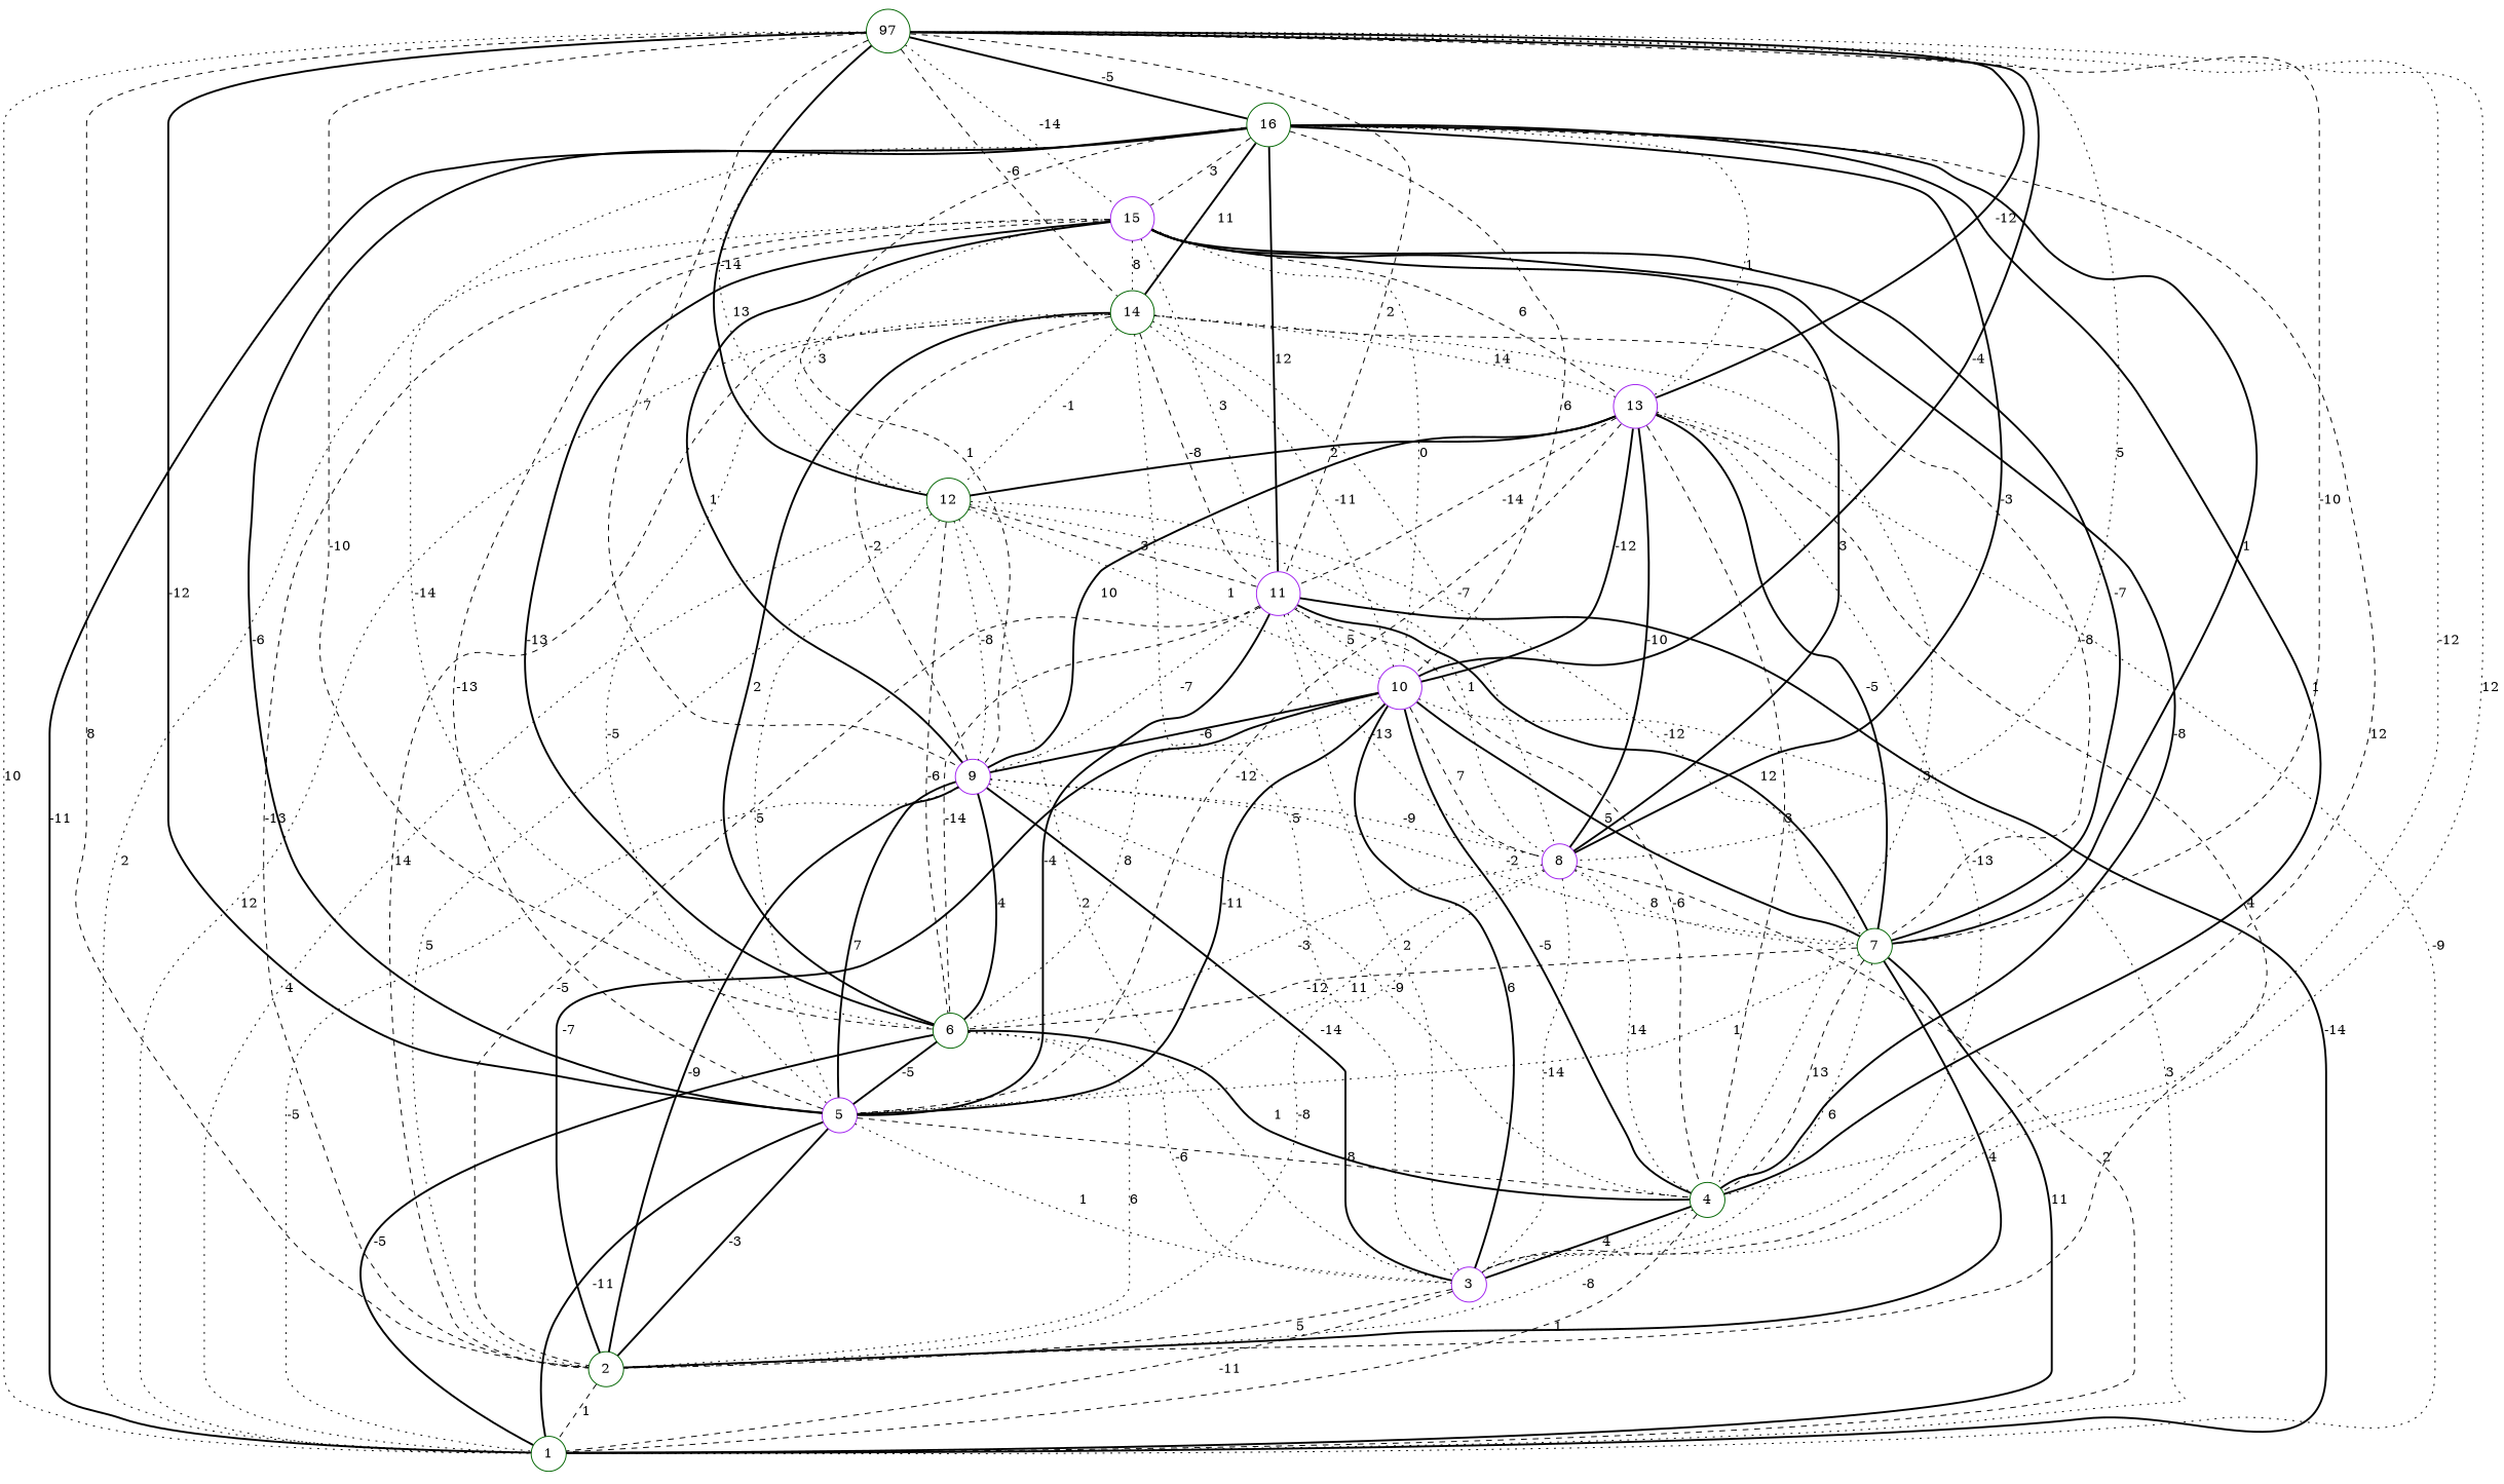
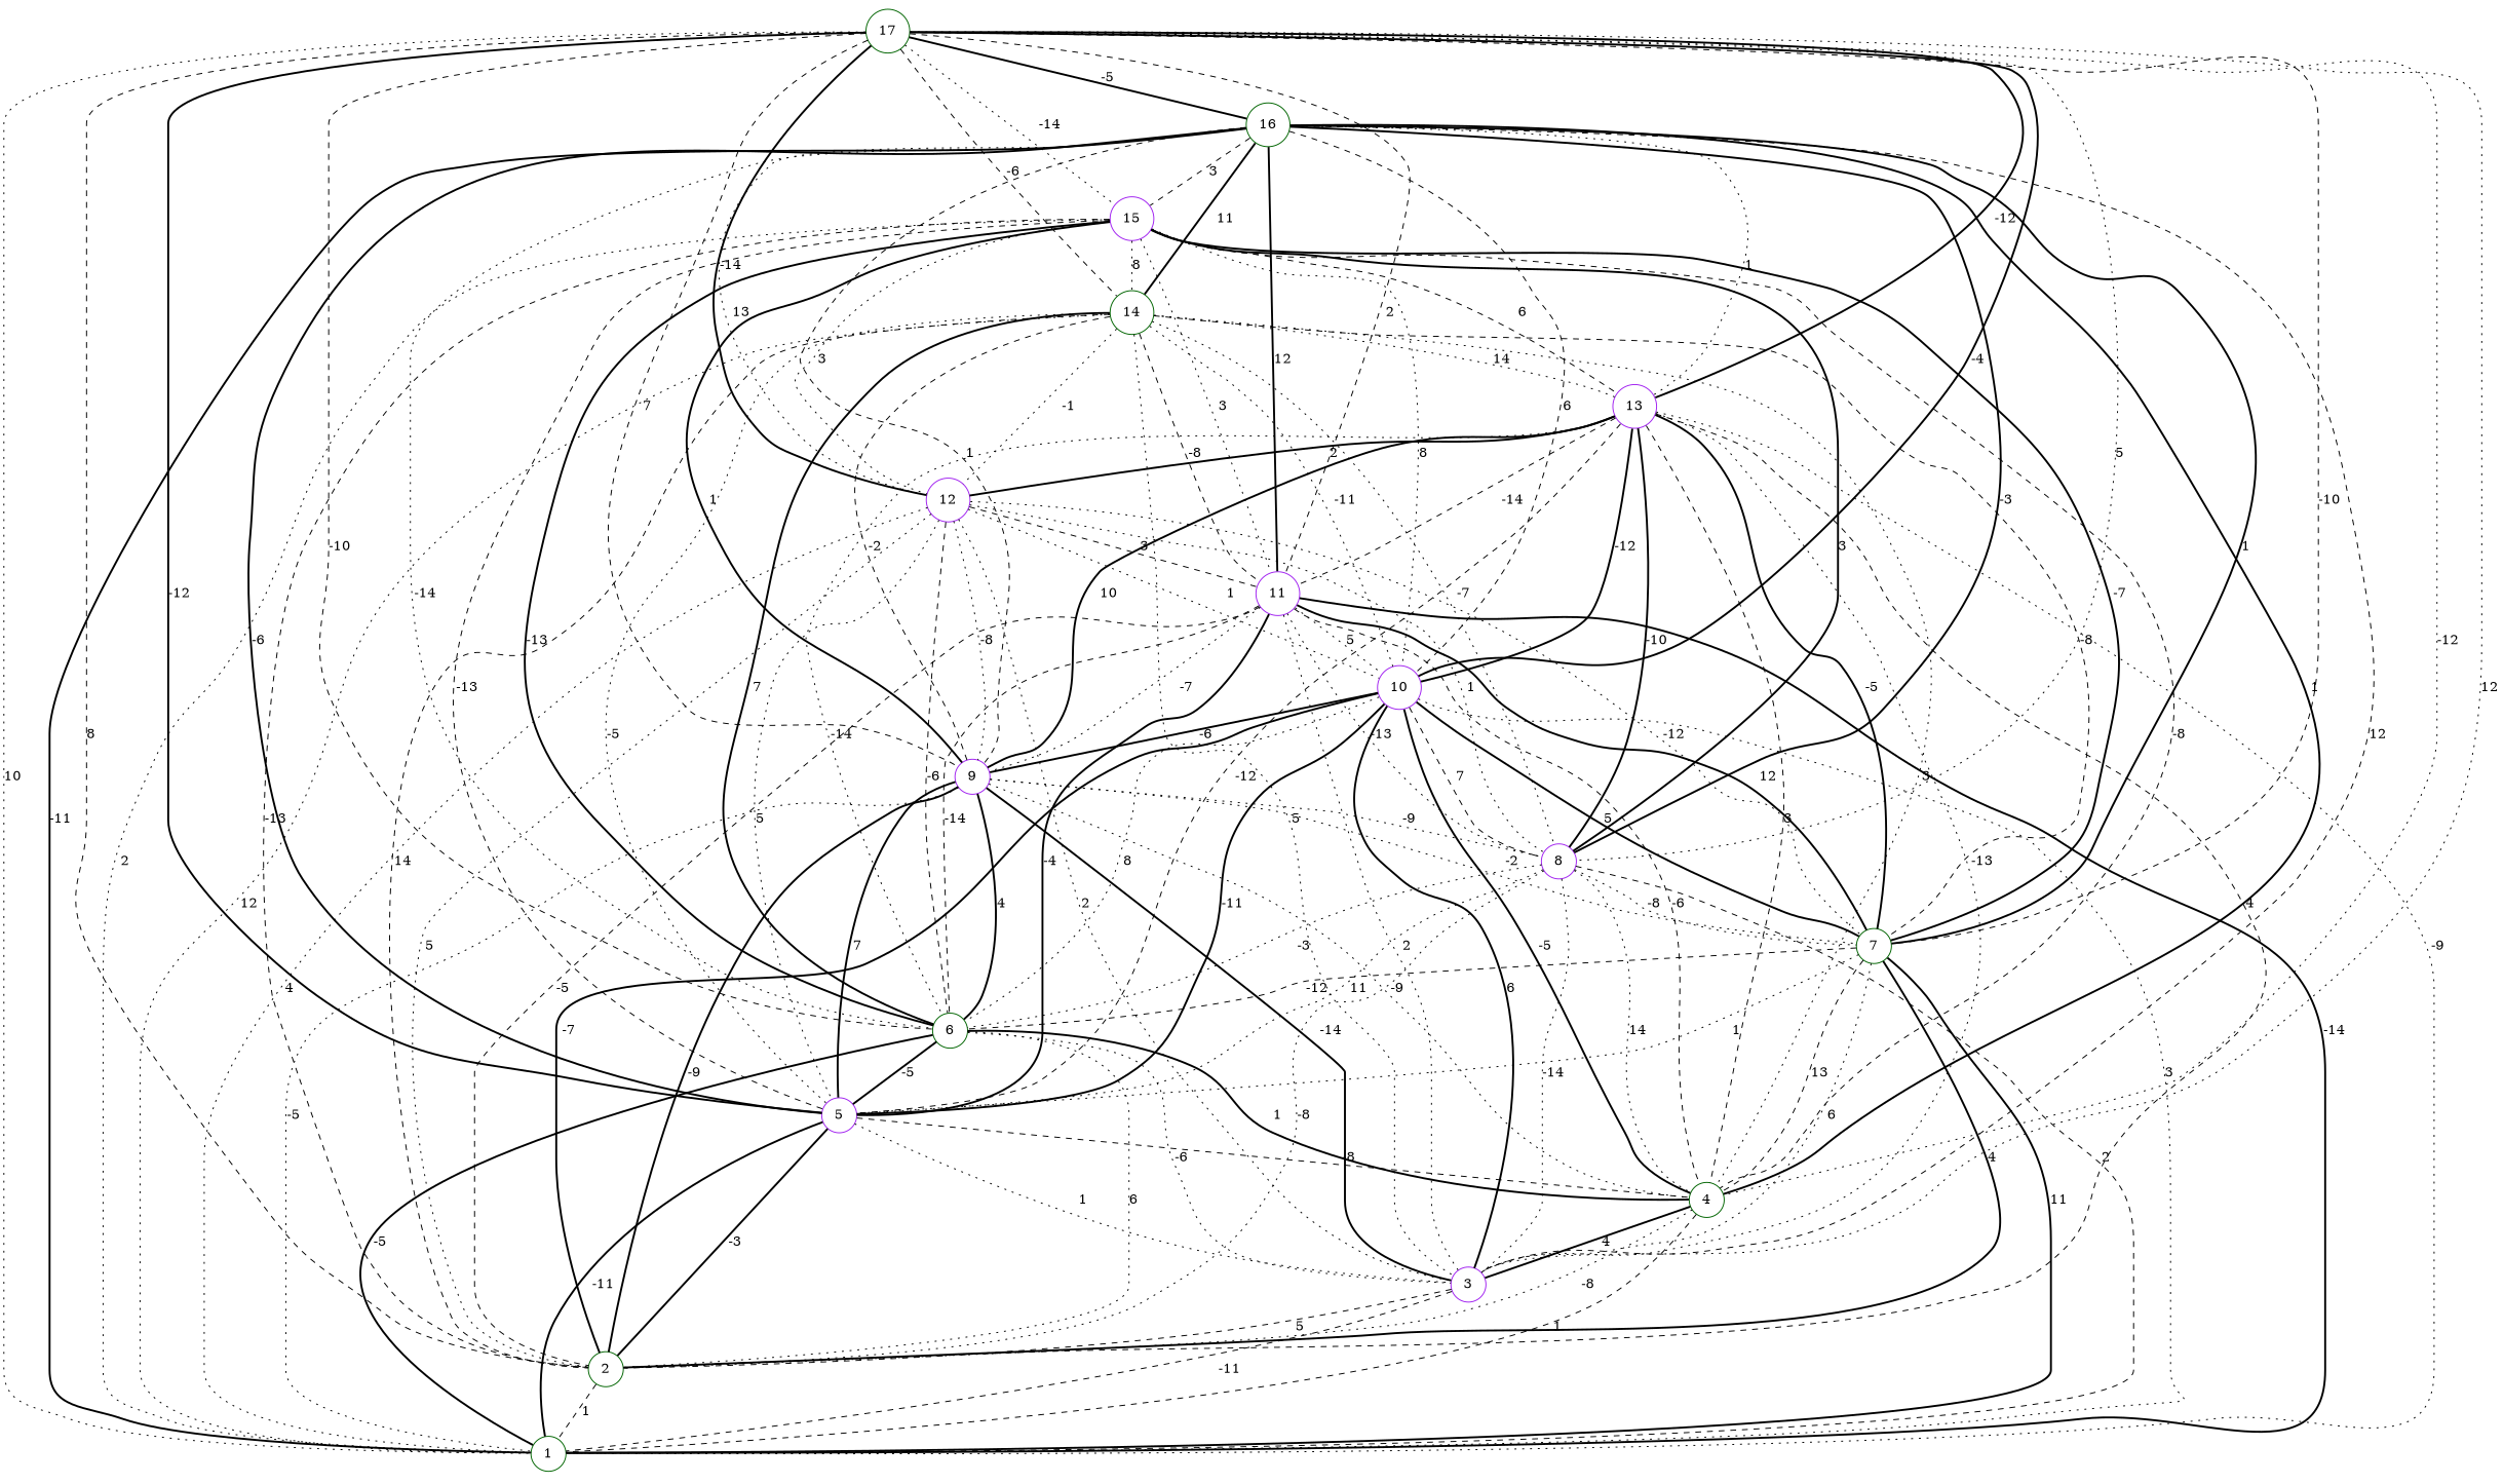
  graph {
    fontname="Helvetica,Arial,sans-serif"
    node [color=purple shape=circle]
    edge [style=dotted]
-   17 [color=darkgreen label=97]
+   17 [color=darkgreen]
    1 [color=darkgreen]
    2 [color=darkgreen]
    3
    4 [color=darkgreen]
    5
    6 [color=darkgreen]
    7 [color=darkgreen]
    8
    9
    10
    11
-   12 [color=darkgreen]
+   12
    13
    14 [color=darkgreen]
    15
    16 [color=darkgreen]
    17 -- 1 [label=10]
    17 -- 2 [label=8 style=dashed]
    17 -- 3 [label=12]
    17 -- 4 [label=-12]
    17 -- 5 [label=-12 style=bold]
    17 -- 6 [label=-10 style=dashed]
    17 -- 7 [label=-10 style=dashed]
    17 -- 8 [label=5]
    17 -- 9 [label=7 style=dashed]
    17 -- 10 [label=-4 style=bold]
    17 -- 11 [label=2 style=dashed]
    17 -- 12 [label=-14 style=bold]
    17 -- 13 [label=-12 style=bold]
    17 -- 14 [label=-6 style=dashed]
    17 -- 15 [label=-14]
    17 -- 16 [label=-5 style=bold]
    2 -- 1 [label=1 style=dashed]
    3 -- 1 [label=-11 style=dashed]
    3 -- 2 [label=5 style=dashed]
    4 -- 1 [label=1 style=dashed]
    4 -- 2 [label=-8]
    4 -- 3 [label=4 style=bold]
    5 -- 1 [label=-11 style=bold]
    5 -- 2 [label=-3 style=bold]
    5 -- 3 [label=1]
    5 -- 4 [label=-8 style=dashed]
    6 -- 1 [label=-5 style=bold]
    6 -- 2 [label=6]
    6 -- 3 [label=-6]
    6 -- 4 [label=1 style=bold]
    6 -- 5 [label=-5 style=bold]
    7 -- 1 [label=11 style=bold]
    7 -- 2 [label=4 style=bold]
    7 -- 3 [label=6]
    7 -- 4 [label=13 style=dashed]
    7 -- 5 [label=1]
    7 -- 6 [label=-12 style=dashed]
    8 -- 1 [label=2 style=dashed]
    8 -- 2 [label=-8]
    8 -- 3 [label=-14]
    8 -- 4 [label=14]
    8 -- 5 [label=11]
    8 -- 6 [label=-3]
-   8 -- 7 [label=8]
+   8 -- 7 [label=-8]
    9 -- 1 [label=-5]
    9 -- 2 [label=-9 style=bold]
    9 -- 3 [label=-14 style=bold]
    9 -- 4 [label=-9]
    9 -- 5 [label=7 style=bold]
    9 -- 6 [label=4 style=bold]
    9 -- 7 [label=-2]
    9 -- 8 [label=-9]
    10 -- 1 [label=3]
    10 -- 2 [label=-7 style=bold]
    10 -- 3 [label=6 style=bold]
    10 -- 4 [label=-5 style=bold]
    10 -- 5 [label=-11 style=bold]
    10 -- 6 [label=8]
    10 -- 7 [label=5 style=bold]
    10 -- 8 [label=7 style=dashed]
    10 -- 9 [label=-6 style=bold]
    11 -- 1 [label=-14 style=bold]
    11 -- 2 [label=-5 style=dashed]
    11 -- 3 [label=2]
    11 -- 4 [label=-6 style=dashed]
    11 -- 5 [label=-4 style=bold]
    11 -- 6 [label=-14 style=dashed]
    11 -- 7 [label=12 style=bold]
    11 -- 8 [label=-13]
    11 -- 9 [label=-7]
    11 -- 10 [label=5]
    12 -- 1 [label=4]
    12 -- 2 [label=5]
    12 -- 3 [label=2]
    12 -- 5 [label=5]
    12 -- 6 [label=-6 style=dashed]
    12 -- 7 [label=-12]
    12 -- 8 [label=1]
    12 -- 9 [label=-8]
    12 -- 10 [label=1]
    12 -- 11 [label=3 style=dashed]
    13 -- 1 [label=-9]
    13 -- 2 [label=4 style=dashed]
    13 -- 3 [label=-13]
    13 -- 4 [label=3 style=dashed]
    13 -- 5 [label=-12 style=dashed]
+   13 -- 6 [label=-14]
    13 -- 7 [label=-5 style=bold]
    13 -- 8 [label=-10 style=bold]
    13 -- 9 [label=10 style=bold]
    13 -- 10 [label=-12 style=bold]
    13 -- 11 [label=-14 style=dashed]
    13 -- 12 [label=2 style=bold]
    14 -- 1 [label=12]
    14 -- 2 [label=14 style=dashed]
    14 -- 3 [label=5]
    14 -- 4 [label=3]
    14 -- 5 [label=-5]
-   14 -- 6 [label=2 style=bold]
+   14 -- 6 [label=7 style=bold]
    14 -- 7 [label=-8 style=dashed]
    14 -- 8 [label=-7]
    14 -- 9 [label=-2 style=dashed]
    14 -- 10 [label=-11]
    14 -- 11 [label=-8 style=dashed]
    14 -- 12 [label=-1]
    14 -- 13 [label=14]
    15 -- 1 [label=2]
    15 -- 2 [label=-13 style=dashed]
-   15 -- 4 [label=-8 style=bold]
+   15 -- 4 [label=-8 style=dashed]
    15 -- 5 [label=-13 style=dashed]
    15 -- 6 [label=-13 style=bold]
    15 -- 7 [label=-7 style=bold]
    15 -- 8 [label=3 style=bold]
    15 -- 9 [label=1 style=bold]
-   15 -- 10 [label=0]
+   15 -- 10 [label=8]
    15 -- 11 [label=3]
    15 -- 12 [label=3]
    15 -- 13 [label=6 style=dashed]
    15 -- 14 [label=8]
    16 -- 1 [label=-11 style=bold]
    16 -- 3 [label=12 style=dashed]
    16 -- 4 [label=1 style=bold]
    16 -- 5 [label=-6 style=bold]
    16 -- 6 [label=-14]
    16 -- 7 [label=1 style=bold]
    16 -- 8 [label=-3 style=bold]
    16 -- 9 [label=1 style=dashed]
    16 -- 10 [label=6 style=dashed]
    16 -- 11 [label=12 style=bold]
    16 -- 12 [label=13]
    16 -- 13 [label=1]
    16 -- 14 [label=11 style=bold]
    16 -- 15 [label=3 style=dashed]
  }
